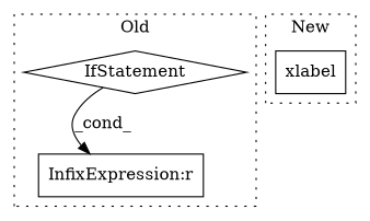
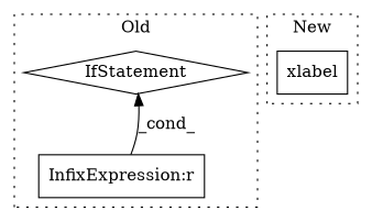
  digraph {
    node [shape=box]
    n1 [a=25 l="4,2" label=IfStatement s="686,705" shape=diamond]
    n2 [a=27 l=4 label="InfixExpression:r" s=697]
    n3 [a=32 l="7,1" label=xlabel s="2100,2113"]
    subgraph cluster_1 {
      label=Old
      style=dotted
      n1
      n2
    }
    subgraph cluster_2 {
      label=New
      style=dotted
      n3
    }
-   n1 -> n2 [label=_cond_]
+   n2 -> n1 [label=_cond_]
  }
